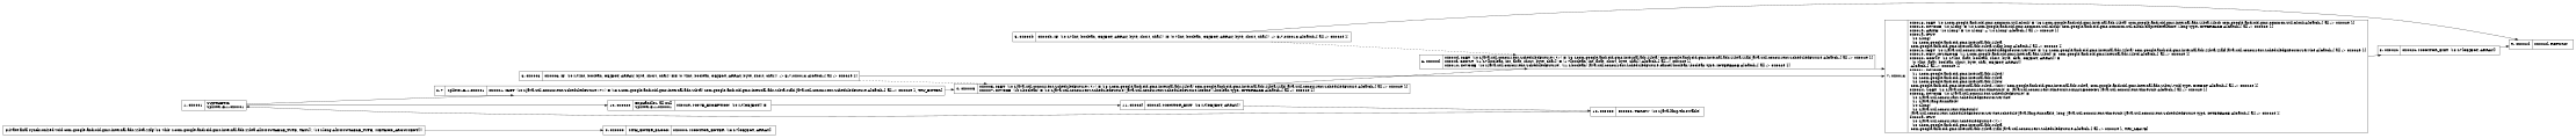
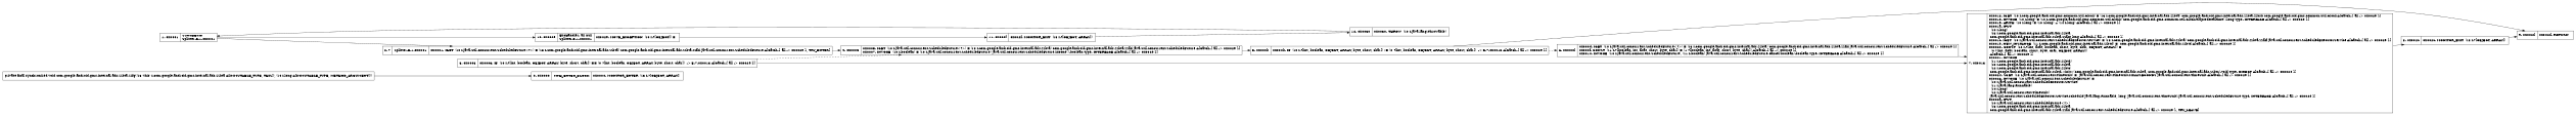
  digraph {
    rankdir=LR
    node [shape=record]
    n1 [label="{0\:\ 0x0000|MTH_ENTER_BLOCK\l|0x0000: MONITOR_ENTER  (r3 I:?[OBJECT, ARRAY]) \l}"]
    n2 [label="{1\:\ 0x0001|SYNTHETIC\lSplitter:B:1:0x0001\l}"]
    n3 [label="{2\:\ ?|Splitter:B:1:0x0001\l|0x0001: IGET  (r0 I:java.util.concurrent.ScheduledFuture\<?\>) = (r3 I:com.google.android.gms.internal.ads.zzbta) com.google.android.gms.internal.ads.zzbta.zzfki java.util.concurrent.ScheduledFuture A[Catch:\{ all \-\> 0x002e \}, TRY_ENTER]\l}"]
    n4 [label="{10\:\ 0x002e|ExcHandler: all null\lSplitter:B:1:0x0001\l|0x002e: MOVE_EXCEPTION  (r0 I:?[OBJECT]) =  \l}"]
    n5 [label="{4\:\ 0x0005|0x0005: IGET  (r0 I:java.util.concurrent.ScheduledFuture\<?\>) = (r3 I:com.google.android.gms.internal.ads.zzbta) com.google.android.gms.internal.ads.zzbta.zzfki java.util.concurrent.ScheduledFuture A[Catch:\{ all \-\> 0x002e \}]\l0x0007: INVOKE  (r0 I:boolean) = (r0 I:java.util.concurrent.ScheduledFuture) java.util.concurrent.ScheduledFuture.isDone():boolean type: INTERFACE A[Catch:\{ all \-\> 0x002e \}]\l}"]
    n6 [label="{11\:\ 0x002f|0x002f: MONITOR_EXIT  (r3 I:?[OBJECT, ARRAY]) \l}"]
    n7 [label="{3\:\ 0x0003|0x0003: IF  (r0 I:?[int, boolean, OBJECT, ARRAY, byte, short, char]) == (0 ?[int, boolean, OBJECT, ARRAY, byte, short, char])  \-\> B:7:0x0013 A[Catch:\{ all \-\> 0x002e \}]\l}"]
    n8 [label="{7\:\ 0x0013|0x0013: IGET  (r0 I:com.google.android.gms.common.util.Clock) = (r3 I:com.google.android.gms.internal.ads.zzbta) com.google.android.gms.internal.ads.zzbta.zzbsb com.google.android.gms.common.util.Clock A[Catch:\{ all \-\> 0x002e \}]\l0x0015: INVOKE  (r0 I:long) = (r0 I:com.google.android.gms.common.util.Clock) com.google.android.gms.common.util.Clock.elapsedRealtime():long type: INTERFACE A[Catch:\{ all \-\> 0x002e \}]\l0x0019: ARITH  (r0 I:long) = (r0 I:long) + (r4 I:long) A[Catch:\{ all \-\> 0x002e \}]\l0x001a: IPUT  \l  (r0 I:long)\l  (r3 I:com.google.android.gms.internal.ads.zzbta)\l com.google.android.gms.internal.ads.zzbta.zzfkg long A[Catch:\{ all \-\> 0x002e \}]\l0x001c: IGET  (r0 I:java.util.concurrent.ScheduledExecutorService) = (r3 I:com.google.android.gms.internal.ads.zzbta) com.google.android.gms.internal.ads.zzbta.zzfkf java.util.concurrent.ScheduledExecutorService A[Catch:\{ all \-\> 0x002e \}]\l0x001e: NEW_INSTANCE  (r1 I:com.google.android.gms.internal.ads.zzbtd) =  com.google.android.gms.internal.ads.zzbtd A[Catch:\{ all \-\> 0x002e \}]\l0x0020: CONST  (r2 I:?[int, float, boolean, short, byte, char, OBJECT, ARRAY]) = \l  (0 ?[int, float, boolean, short, byte, char, OBJECT, ARRAY])\l A[Catch:\{ all \-\> 0x002e \}]\l0x0021: INVOKE  \l  (r1 I:com.google.android.gms.internal.ads.zzbtd)\l  (r3 I:com.google.android.gms.internal.ads.zzbta)\l  (r2 I:com.google.android.gms.internal.ads.zzbtc)\l com.google.android.gms.internal.ads.zzbtd.\<init\>(com.google.android.gms.internal.ads.zzbta, com.google.android.gms.internal.ads.zzbtc):void type: DIRECT A[Catch:\{ all \-\> 0x002e \}]\l0x0024: SGET  (r2 I:java.util.concurrent.TimeUnit) =  java.util.concurrent.TimeUnit.MILLISECONDS java.util.concurrent.TimeUnit A[Catch:\{ all \-\> 0x002e \}]\l0x0026: INVOKE  (r0 I:java.util.concurrent.ScheduledFuture) = \l  (r0 I:java.util.concurrent.ScheduledExecutorService)\l  (r1 I:java.lang.Runnable)\l  (r4 I:long)\l  (r2 I:java.util.concurrent.TimeUnit)\l java.util.concurrent.ScheduledExecutorService.schedule(java.lang.Runnable, long, java.util.concurrent.TimeUnit):java.util.concurrent.ScheduledFuture type: INTERFACE A[Catch:\{ all \-\> 0x002e \}]\l0x002a: IPUT  \l  (r0 I:java.util.concurrent.ScheduledFuture\<?\>)\l  (r3 I:com.google.android.gms.internal.ads.zzbta)\l com.google.android.gms.internal.ads.zzbta.zzfki java.util.concurrent.ScheduledFuture A[Catch:\{ all \-\> 0x002e \}, TRY_LEAVE]\l}"]
    n9 [label="{5\:\ 0x000b|0x000b: IF  (r0 I:?[int, boolean, OBJECT, ARRAY, byte, short, char]) != (0 ?[int, boolean, OBJECT, ARRAY, byte, short, char])  \-\> B:7:0x0013 A[Catch:\{ all \-\> 0x002e \}]\l}"]
    n10 [label="{8\:\ 0x002c|0x002c: MONITOR_EXIT  (r3 I:?[OBJECT, ARRAY]) \l}"]
    n11 [label="{6\:\ 0x000d|0x000d: IGET  (r0 I:java.util.concurrent.ScheduledFuture\<?\>) = (r3 I:com.google.android.gms.internal.ads.zzbta) com.google.android.gms.internal.ads.zzbta.zzfki java.util.concurrent.ScheduledFuture A[Catch:\{ all \-\> 0x002e \}]\l0x000f: CONST  (r1 I:?[boolean, int, float, short, byte, char]) = (1 ?[boolean, int, float, short, byte, char]) A[Catch:\{ all \-\> 0x002e \}]\l0x0010: INVOKE  (r0 I:java.util.concurrent.ScheduledFuture), (r1 I:boolean) java.util.concurrent.ScheduledFuture.cancel(boolean):boolean type: INTERFACE A[Catch:\{ all \-\> 0x002e \}]\l}"]
    n12 [label="{9\:\ 0x002d|0x002d: RETURN   \l}"]
    n13 [label="{12\:\ 0x0030|0x0030: THROW  (r0 I:java.lang.Throwable) \l}"]
    n14 [label="{private final synchronized void com.google.android.gms.internal.ads.zzbta.zzfg((r3 'this' I:com.google.android.gms.internal.ads.zzbta A[IMMUTABLE_TYPE, THIS]), (r4 I:long A[IMMUTABLE_TYPE, METHOD_ARGUMENT])) }"]
    n2 -> n3
    n2 -> n4
    n3 -> n5
    n4 -> n6
-   n5 -> n11
+   n5 -> n9
    n6 -> n13
    n7 -> n5 [style=dashed]
    n7 -> n8
    n8 -> n10
    n9 -> n11 [style=dashed]
    n9 -> n12
    n10 -> n12
    n11 -> n8
    n13 -> n2
    n14 -> n1
  }
